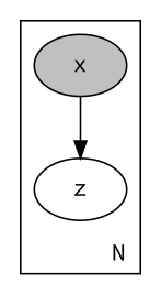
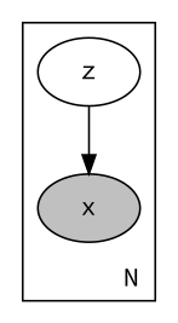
  digraph {
    fontname="Source Code Pro"
    node [shape=ellipse style=filled fontname="Source Code Pro"]
    n1 [fillcolor=white label=z]
    n2 [fillcolor=grey label=x]
    subgraph cluster_1 {
      label=N
      labeljust=r
      labelloc=b
      n1
      n2
    }
-   n2 -> n1 [fontname="Source Code Pro"]
+   n1 -> n2 [fontname="Source Code Pro"]
  }
